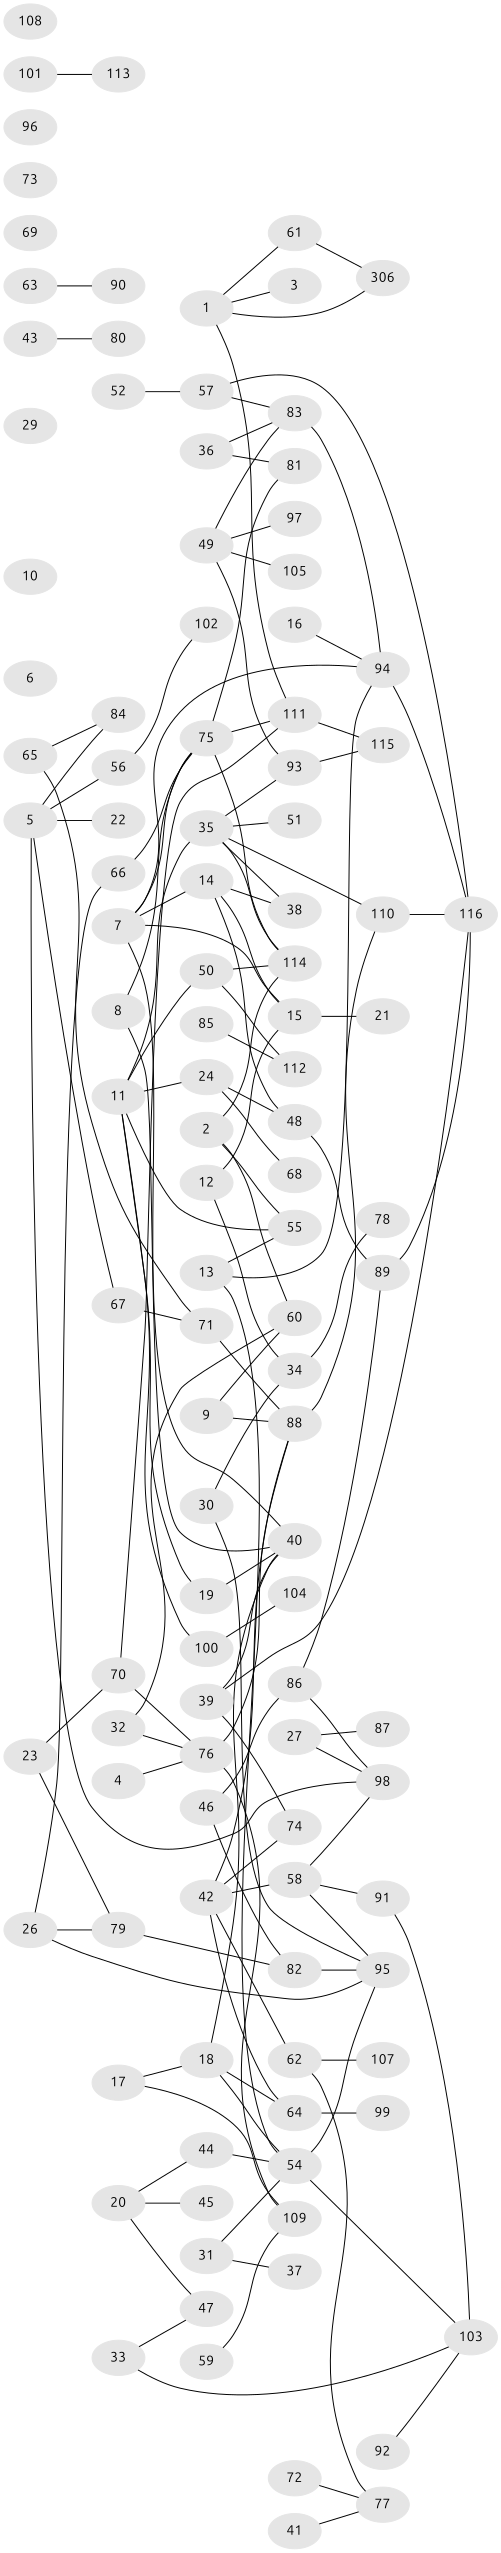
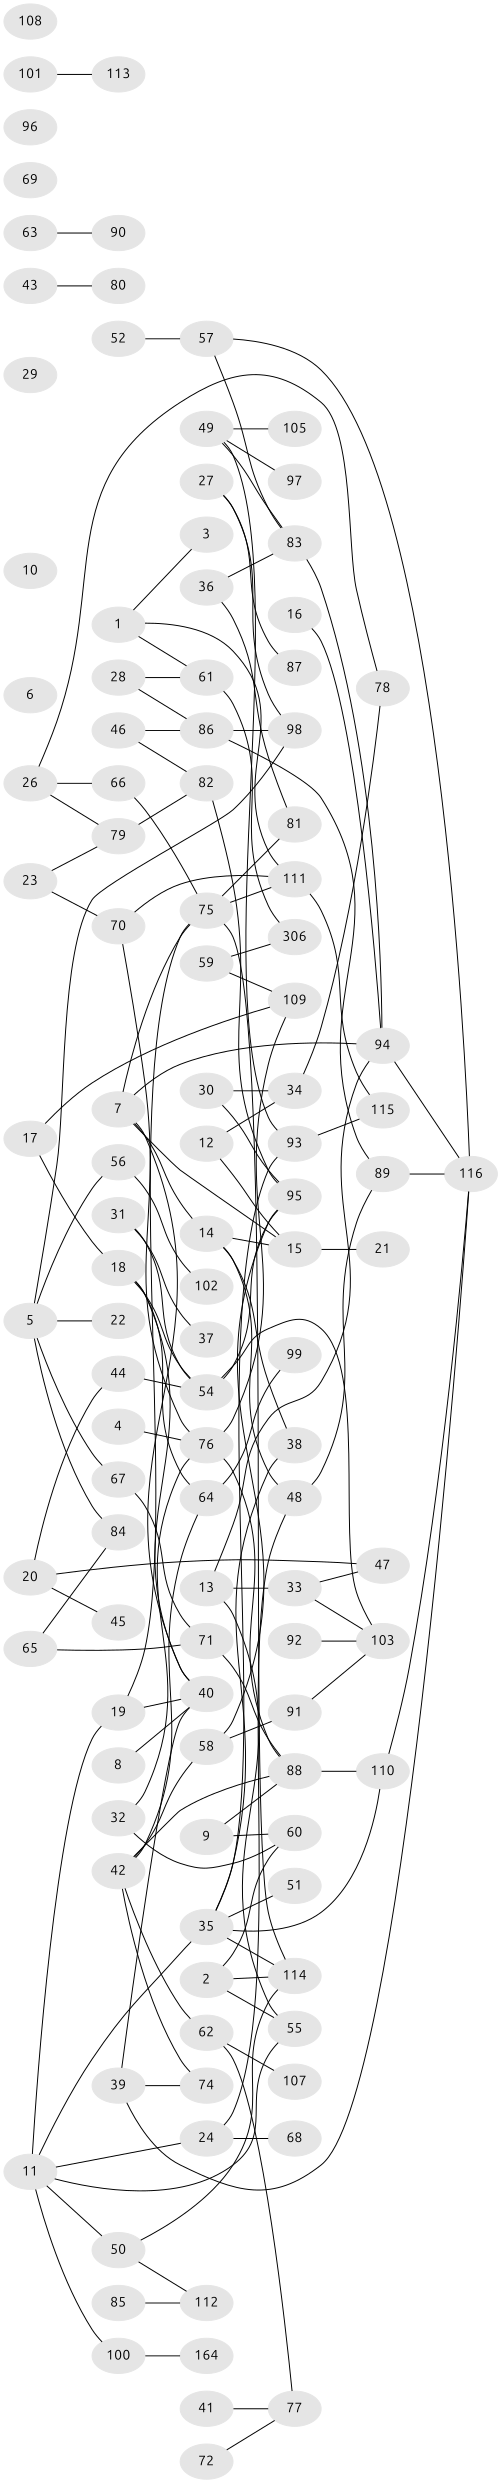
  graph {
    fontname=Ubuntu
    rankdir=LR
    node [color=gray90 fontname=Ubuntu style=filled]
    edge [fontname=Ubuntu]
    1
    3
    61
    111
    n5 [label=306]
    115
    2
    55
    60
    114
    4
    76
    88
    109
    5
    22
    56
    67
    84
    98
    102
    71
    6
    7
    14
    15
    40
    75
    94
    38
    48
    21
    81
    116
    8
    9
    110
    10
    11
    19
    24
    35
    50
    100
    68
    51
    93
    112
-   104
+   104 [label=164]
    12
    34
    78
    13
    33
    47
    103
    89
    16
    17
    18
    54
    64
    95
    99
    20
    44
    45
    23
    70
    79
    82
    26
    66
    27
    87
+   28
    86
    29
    30
    31
    37
    32
    36
    83
    39
    74
    41
    77
    42
    58
    62
    91
    107
    43
    80
    46
    49
    97
    105
    52
    57
    59
    63
    90
    65
    69
    72
-   73
    85
    92
    96
    101
    113
    108
    1 -- 3
    1 -- 61
    1 -- 111
    61 -- n5
    111 -- 115
    2 -- 55
    2 -- 60
    2 -- 114
    4 -- 76
    76 -- 88
    76 -- 109
    88 -- 110
    5 -- 22
    5 -- 56
    5 -- 67
    5 -- 84
    5 -- 98
    56 -- 102
    67 -- 71
    71 -- 88
    7 -- 14
    7 -- 15
    7 -- 40
    7 -- 75
    7 -- 94
    14 -- 15
    14 -- 38
    14 -- 48
    15 -- 21
    75 -- 111
    75 -- 114
    75 -- 81
    94 -- 116
    48 -- 89
    8 -- 40
    9 -- 60
    9 -- 88
    110 -- 116
    11 -- 55
    11 -- 19
    11 -- 24
    11 -- 35
    11 -- 50
    11 -- 100
    19 -- 40
-   8 -- 75
+   19 -- 75
    24 -- 48
    24 -- 68
    35 -- 114
    35 -- 38
    35 -- 110
    35 -- 51
    35 -- 93
    50 -- 114
    50 -- 112
    100 -- 104
    93 -- 115
    12 -- 15
    12 -- 34
    34 -- 78
    13 -- 55
    13 -- 94
-   13 -- 54
+   13 -- 33
    33 -- 47
    33 -- 103
    89 -- 116
    16 -- 94
    17 -- 109
    17 -- 18
    18 -- 40
    18 -- 54
    18 -- 64
    54 -- 103
    54 -- 95
    64 -- 99
    20 -- 47
    20 -- 44
    20 -- 45
    44 -- 54
    23 -- 70
    23 -- 79
    70 -- 111
    70 -- 76
    79 -- 82
    82 -- 95
-   26 -- 95
+   26 -- 78
    26 -- 79
    26 -- 66
    66 -- 75
    27 -- 98
    27 -- 87
+   28 -- 61
+   28 -- 86
    86 -- 98
    86 -- 89
    30 -- 34
    30 -- 95
    31 -- 54
    31 -- 37
    32 -- 60
    32 -- 76
    36 -- 81
    36 -- 83
    83 -- 94
    39 -- 40
    39 -- 116
    39 -- 74
    41 -- 77
    42 -- 88
    42 -- 64
    42 -- 74
    42 -- 58
    42 -- 62
-   58 -- 98
    58 -- 95
    58 -- 91
    62 -- 77
    62 -- 107
    91 -- 103
    43 -- 80
    46 -- 82
    46 -- 86
    49 -- 93
    49 -- 83
    49 -- 97
    49 -- 105
    52 -- 57
    57 -- 116
    57 -- 83
-   1 -- n5
+   59 -- n5
    59 -- 109
    63 -- 90
    65 -- 84
    65 -- 71
    72 -- 77
    85 -- 112
    92 -- 103
    101 -- 113
  }
